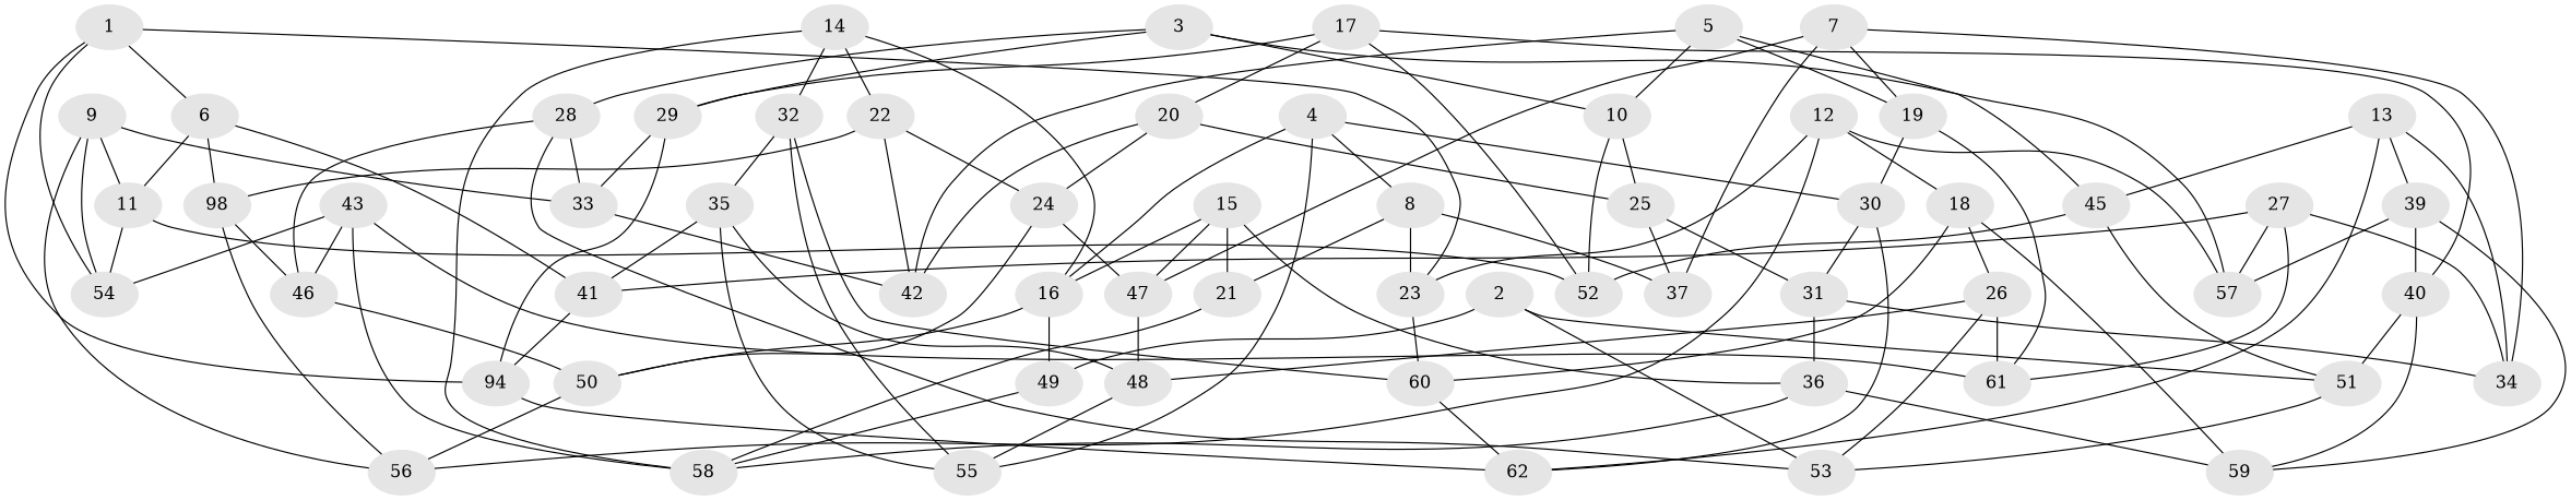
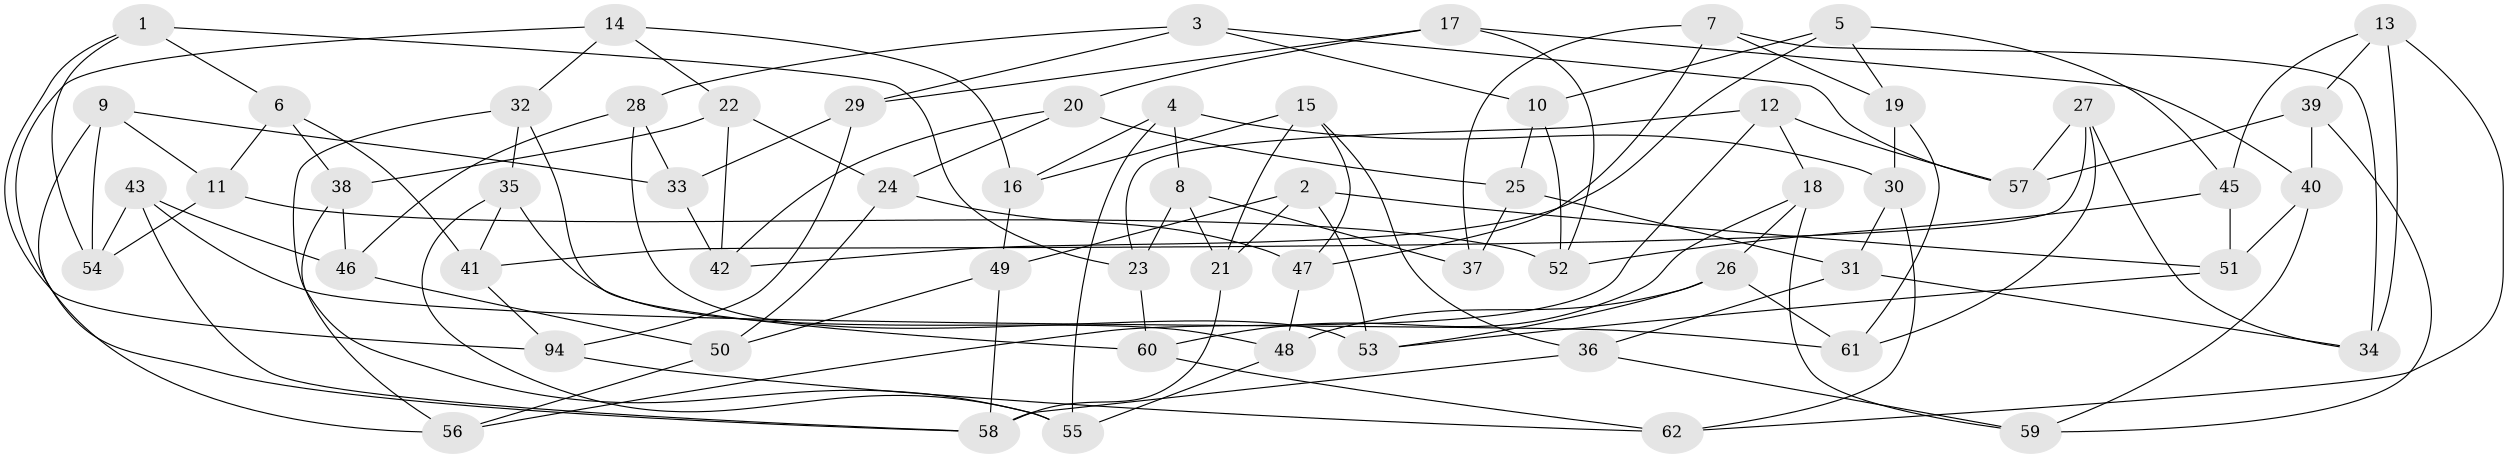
  graph {
    node [color=gray90 style=filled]
    1
    6
    23
    n4 [label=94]
    54
    11
-   38 [label=98]
+   38
    41
    60
    62
    2
    21
    49
    51
    53
    58
    50
    3
    10
    28
    29
    57
    25
    52
    33
    46
    4
    8
    16
    30
    55
    37
    31
    5
    19
    42
    45
    61
    56
    7
    34
    47
    48
    9
    12
    18
    26
    59
    13
    39
    40
    14
    22
    32
    24
    35
    15
    36
    17
    20
    27
    43
    1 -- 6
    1 -- 23
    1 -- n4
    1 -- 54
    6 -- 11
    6 -- 38
    6 -- 41
    23 -- 60
    n4 -- 62
    11 -- 54
    11 -- 52
    38 -- 46
    38 -- 56
    41 -- n4
    60 -- 62
+   2 -- 21
    2 -- 49
    2 -- 51
    2 -- 53
    21 -- 58
    49 -- 58
-   16 -- 50
+   49 -- 50
    51 -- 53
    50 -- 56
    3 -- 10
    3 -- 28
    3 -- 29
    3 -- 57
    10 -- 25
    10 -- 52
    28 -- 53
    28 -- 33
    28 -- 46
    29 -- n4
    29 -- 33
    25 -- 37
    25 -- 31
    33 -- 42
    46 -- 50
    4 -- 8
    4 -- 16
    4 -- 30
    4 -- 55
    8 -- 23
    8 -- 21
    8 -- 37
    16 -- 49
    30 -- 62
    30 -- 31
    31 -- 34
    31 -- 36
    5 -- 10
    5 -- 19
    5 -- 42
    5 -- 45
    19 -- 30
    19 -- 61
    45 -- 51
    45 -- 52
    7 -- 37
    7 -- 19
    7 -- 34
    7 -- 47
    47 -- 48
    48 -- 55
    9 -- 54
    9 -- 11
    9 -- 33
    9 -- 56
    12 -- 23
    12 -- 57
    12 -- 56
    12 -- 18
    18 -- 60
    18 -- 26
    18 -- 59
    26 -- 53
    26 -- 61
    26 -- 48
    13 -- 62
    13 -- 45
    13 -- 34
    13 -- 39
    39 -- 57
    39 -- 59
    39 -- 40
    40 -- 51
    40 -- 59
    14 -- 58
    14 -- 16
    14 -- 22
    14 -- 32
    22 -- 38
    22 -- 42
    22 -- 24
    32 -- 60
    32 -- 55
    32 -- 35
    24 -- 50
    24 -- 47
    35 -- 41
    35 -- 55
    35 -- 48
    15 -- 21
    15 -- 16
    15 -- 47
    15 -- 36
    36 -- 58
    36 -- 59
    17 -- 29
    17 -- 52
    17 -- 40
    17 -- 20
    20 -- 25
    20 -- 42
    20 -- 24
    27 -- 41
    27 -- 57
    27 -- 61
    27 -- 34
    43 -- 54
    43 -- 58
    43 -- 46
    43 -- 61
  }
